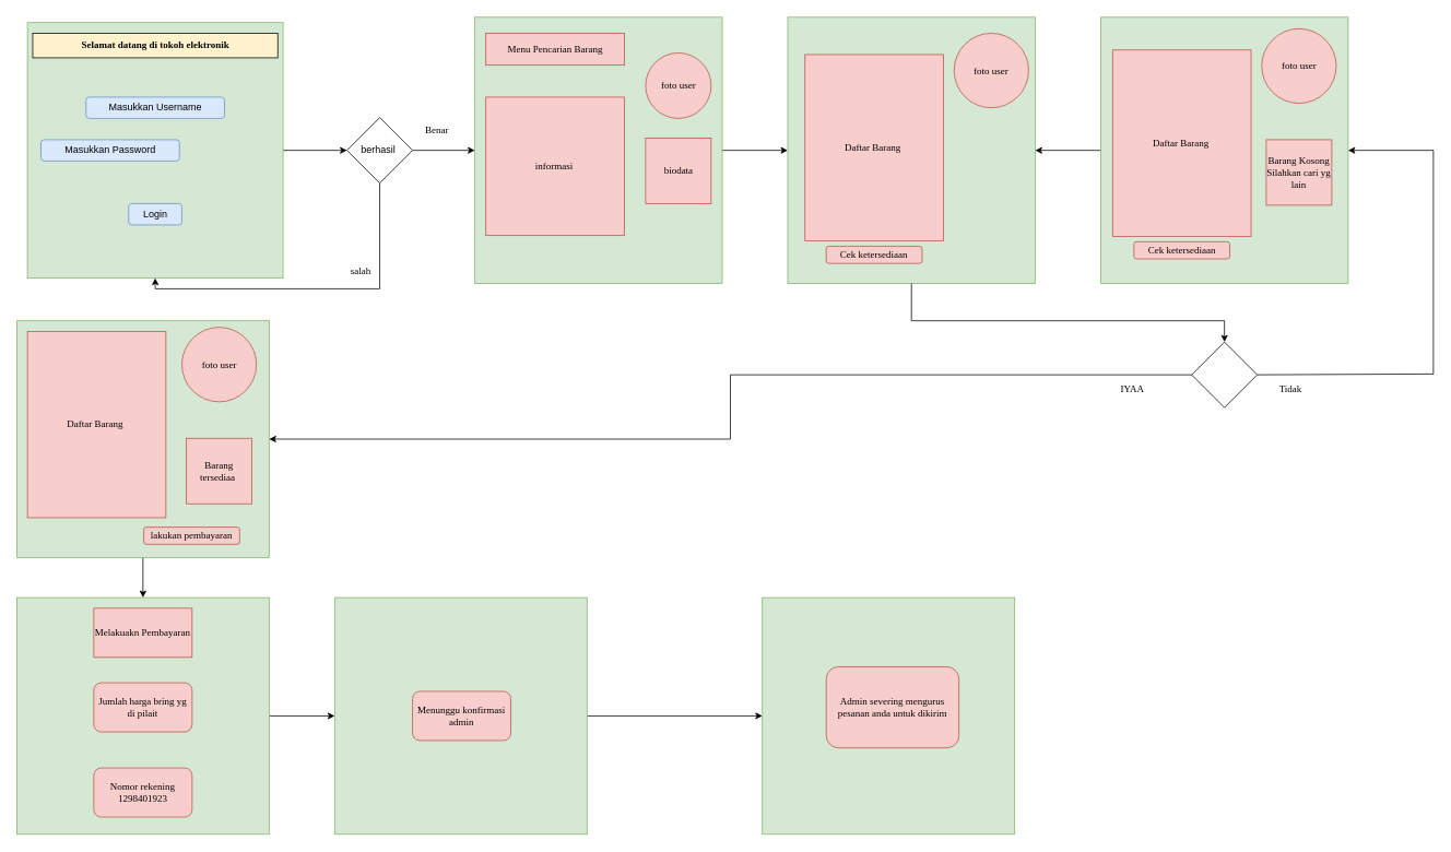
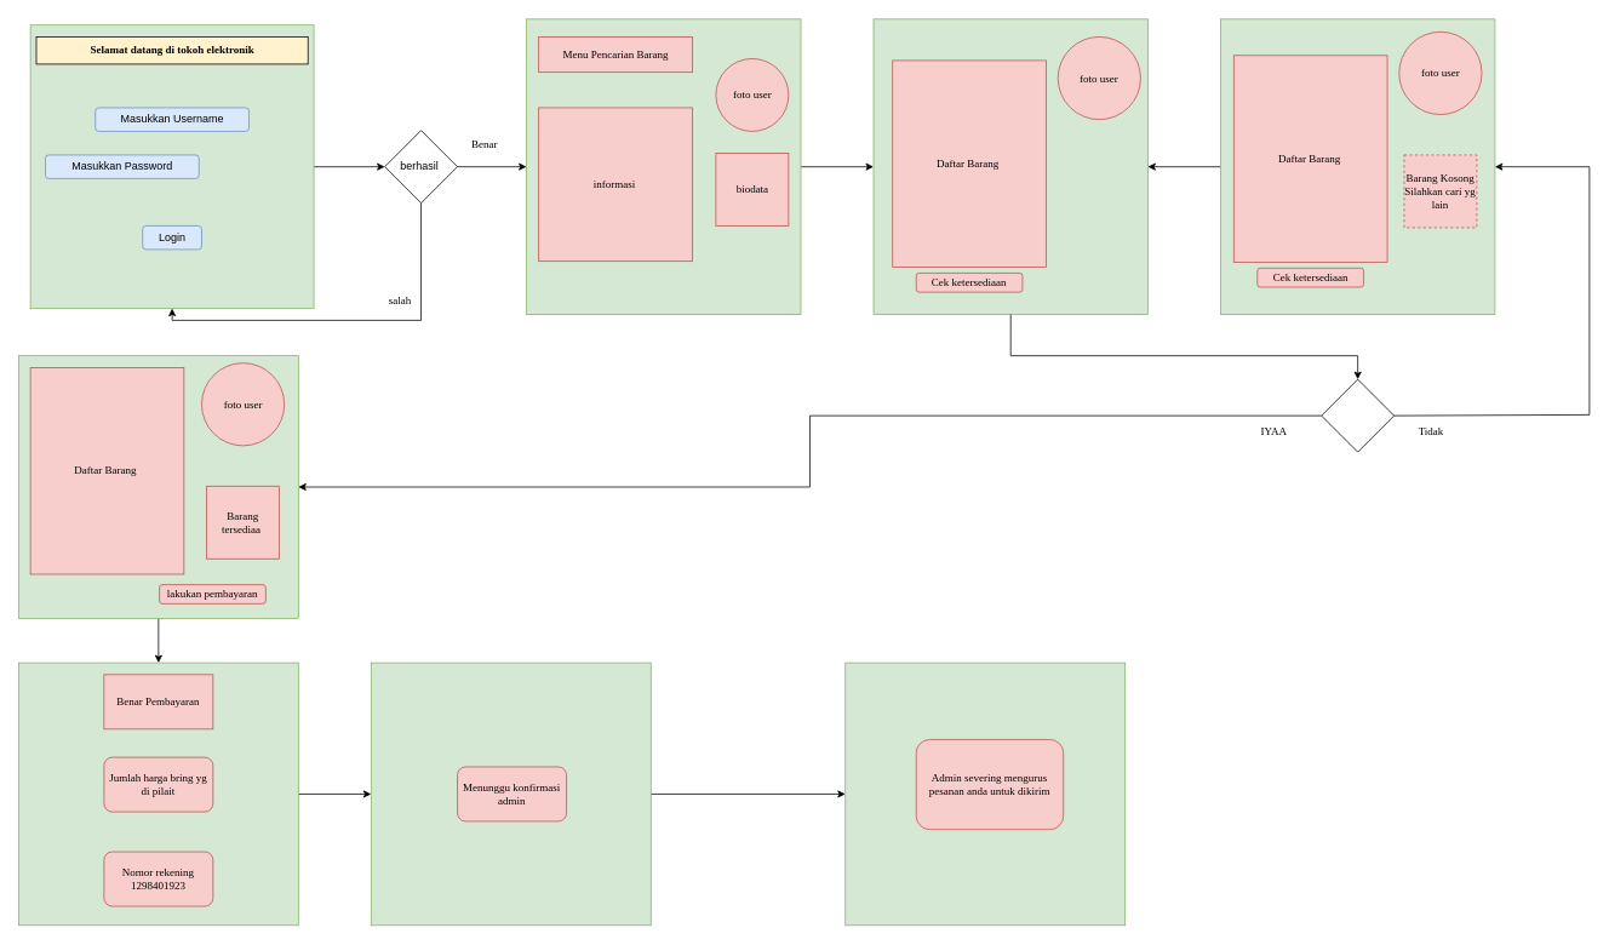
  <mxCell id="0" />
  <mxCell id="1" parent="0" />
  <mxCell id="2" value="" style="edgeStyle=orthogonalEdgeStyle;rounded=0;orthogonalLoop=1;jettySize=auto;html=1;fontFamily=Comic Sans MS;" edge="1" parent="1" source="3" target="9"><mxGeometry relative="1" as="geometry" /></mxCell>
  <mxCell id="3" value="" style="whiteSpace=wrap;html=1;aspect=fixed;fillColor=#d5e8d4;strokeColor=#82b366;" vertex="1" parent="1"><mxGeometry x="33" y="27" width="312" height="312" as="geometry" /></mxCell>
  <mxCell id="4" value="Selamat datang di tokoh elektronik" style="text;html=1;strokeColor=#000000;fillColor=#fff2cc;align=center;verticalAlign=middle;whiteSpace=wrap;rounded=0;fontStyle=1;fontFamily=Comic Sans MS;" vertex="1" parent="1"><mxGeometry x="39.5" y="40" width="299" height="30" as="geometry" /></mxCell>
  <mxCell id="5" value="Masukkan Username" style="rounded=1;whiteSpace=wrap;html=1;fillColor=#dae8fc;strokeColor=#6c8ebf;" vertex="1" parent="1"><mxGeometry x="104.5" y="118" width="169" height="26" as="geometry" /></mxCell>
  <mxCell id="6" value="Masukkan Password" style="rounded=1;whiteSpace=wrap;html=1;fillColor=#dae8fc;strokeColor=#6c8ebf;" vertex="1" parent="1"><mxGeometry x="49.5" y="170" width="169" height="26" as="geometry" /></mxCell>
  <mxCell id="7" value="Login" style="rounded=1;whiteSpace=wrap;html=1;fillColor=#dae8fc;strokeColor=#6c8ebf;" vertex="1" parent="1"><mxGeometry x="156.5" y="248" width="65" height="26" as="geometry" /></mxCell>
  <mxCell id="8" value="" style="edgeStyle=orthogonalEdgeStyle;rounded=0;orthogonalLoop=1;jettySize=auto;html=1;fontFamily=Comic Sans MS;" edge="1" parent="1" source="9" target="11"><mxGeometry relative="1" as="geometry" /></mxCell>
  <mxCell id="9" value="berhasil&amp;nbsp;" style="rhombus;whiteSpace=wrap;html=1;" vertex="1" parent="1"><mxGeometry x="423" y="143" width="80" height="80" as="geometry" /></mxCell>
  <mxCell id="10" value="" style="edgeStyle=orthogonalEdgeStyle;rounded=0;orthogonalLoop=1;jettySize=auto;html=1;fontFamily=Comic Sans MS;" edge="1" parent="1" source="11" target="19"><mxGeometry relative="1" as="geometry" /></mxCell>
  <mxCell id="11" value="" style="whiteSpace=wrap;html=1;fillColor=#d5e8d4;strokeColor=#82b366;" vertex="1" parent="1"><mxGeometry x="579" y="20.5" width="302" height="325" as="geometry" /></mxCell>
  <mxCell id="12" value="Menu Pencarian Barang" style="rounded=0;whiteSpace=wrap;html=1;fontFamily=Comic Sans MS;strokeColor=#b85450;fillColor=#f8cecc;" vertex="1" parent="1"><mxGeometry x="592.5" y="40" width="169" height="39" as="geometry" /></mxCell>
  <mxCell id="13" value="foto user" style="ellipse;whiteSpace=wrap;html=1;aspect=fixed;fontFamily=Comic Sans MS;strokeColor=#b85450;fillColor=#f8cecc;" vertex="1" parent="1"><mxGeometry x="787.5" y="64" width="80" height="80" as="geometry" /></mxCell>
  <mxCell id="14" value="informasi&amp;nbsp;" style="whiteSpace=wrap;html=1;aspect=fixed;fontFamily=Comic Sans MS;strokeColor=#b85450;fillColor=#f8cecc;" vertex="1" parent="1"><mxGeometry x="592.5" y="118" width="169" height="169" as="geometry" /></mxCell>
  <mxCell id="15" value="biodata" style="whiteSpace=wrap;html=1;aspect=fixed;fontFamily=Comic Sans MS;strokeColor=#b85450;fillColor=#f8cecc;" vertex="1" parent="1"><mxGeometry x="787.5" y="168" width="80" height="80" as="geometry" /></mxCell>
  <mxCell id="16" value="Benar" style="text;html=1;strokeColor=none;fillColor=none;align=center;verticalAlign=middle;whiteSpace=wrap;rounded=0;fontFamily=Comic Sans MS;" vertex="1" parent="1"><mxGeometry x="503" y="144" width="60" height="30" as="geometry" /></mxCell>
  <mxCell id="17" value="" style="endArrow=classic;html=1;rounded=0;fontFamily=Comic Sans MS;exitX=0.5;exitY=1;exitDx=0;exitDy=0;" edge="1" parent="1" source="9" target="3"><mxGeometry width="50" height="50" relative="1" as="geometry"><mxPoint x="371" y="402" as="sourcePoint" /><mxPoint x="202" y="391" as="targetPoint" /><Array as="points"><mxPoint x="463" y="352" /><mxPoint x="189" y="352" /></Array></mxGeometry></mxCell>
  <mxCell id="18" value="salah" style="text;html=1;strokeColor=none;fillColor=none;align=center;verticalAlign=middle;whiteSpace=wrap;rounded=0;fontFamily=Comic Sans MS;" vertex="1" parent="1"><mxGeometry x="410" y="315.5" width="60" height="30" as="geometry" /></mxCell>
  <mxCell id="19" value="" style="whiteSpace=wrap;html=1;fillColor=#d5e8d4;strokeColor=#82b366;" vertex="1" parent="1"><mxGeometry x="961" y="20.5" width="302" height="325" as="geometry" /></mxCell>
  <mxCell id="20" value="Daftar Barang&amp;nbsp;" style="rounded=0;whiteSpace=wrap;html=1;fontFamily=Comic Sans MS;strokeColor=#b85450;fillColor=#f8cecc;" vertex="1" parent="1"><mxGeometry x="982" y="66" width="169" height="227.5" as="geometry" /></mxCell>
  <mxCell id="21" value="foto user" style="ellipse;whiteSpace=wrap;html=1;aspect=fixed;fontFamily=Comic Sans MS;strokeColor=#b85450;fillColor=#f8cecc;" vertex="1" parent="1"><mxGeometry x="1164" y="40" width="91" height="91" as="geometry" /></mxCell>
  <mxCell id="22" value="Cek ketersediaan" style="rounded=1;whiteSpace=wrap;html=1;fontFamily=Comic Sans MS;strokeColor=#b85450;fillColor=#f8cecc;" vertex="1" parent="1"><mxGeometry x="1008" y="300" width="117" height="21" as="geometry" /></mxCell>
  <mxCell id="23" value="" style="edgeStyle=orthogonalEdgeStyle;rounded=0;orthogonalLoop=1;jettySize=auto;html=1;fontFamily=Comic Sans MS;" edge="1" parent="1" source="19" target="27"><mxGeometry relative="1" as="geometry"><Array as="points"><mxPoint x="1112" y="391" /><mxPoint x="1494" y="391" /></Array></mxGeometry></mxCell>
  <mxCell id="24" value="" style="edgeStyle=orthogonalEdgeStyle;rounded=0;orthogonalLoop=1;jettySize=auto;html=1;fontFamily=Comic Sans MS;" edge="1" parent="1" source="25" target="19"><mxGeometry relative="1" as="geometry" /></mxCell>
  <mxCell id="25" value="" style="whiteSpace=wrap;html=1;fillColor=#d5e8d4;strokeColor=#82b366;" vertex="1" parent="1"><mxGeometry x="1343" y="20.5" width="302" height="325" as="geometry" /></mxCell>
  <mxCell id="26" value="" style="edgeStyle=orthogonalEdgeStyle;rounded=0;orthogonalLoop=1;jettySize=auto;html=1;fontFamily=Comic Sans MS;" edge="1" parent="1" source="27" target="29"><mxGeometry relative="1" as="geometry" /></mxCell>
  <mxCell id="27" value="" style="rhombus;whiteSpace=wrap;html=1;" vertex="1" parent="1"><mxGeometry x="1454" y="417" width="80" height="80" as="geometry" /></mxCell>
  <mxCell id="28" value="" style="edgeStyle=orthogonalEdgeStyle;rounded=0;orthogonalLoop=1;jettySize=auto;html=1;fontFamily=Comic Sans MS;" edge="1" parent="1" source="29" target="42"><mxGeometry relative="1" as="geometry" /></mxCell>
  <mxCell id="29" value="" style="whiteSpace=wrap;html=1;fillColor=#d5e8d4;strokeColor=#82b366;" vertex="1" parent="1"><mxGeometry x="20" y="391" width="308" height="289" as="geometry" /></mxCell>
  <mxCell id="30" value="" style="endArrow=classic;html=1;rounded=0;fontFamily=Comic Sans MS;exitX=1;exitY=0.5;exitDx=0;exitDy=0;" edge="1" parent="1" source="27" target="25"><mxGeometry width="50" height="50" relative="1" as="geometry"><mxPoint x="1151" y="350" as="sourcePoint" /><mxPoint x="1749" y="170" as="targetPoint" /><Array as="points"><mxPoint x="1749" y="456" /><mxPoint x="1749" y="183" /></Array></mxGeometry></mxCell>
  <mxCell id="31" value="Daftar Barang&amp;nbsp;" style="rounded=0;whiteSpace=wrap;html=1;fontFamily=Comic Sans MS;strokeColor=#b85450;fillColor=#f8cecc;" vertex="1" parent="1"><mxGeometry x="1357.5" y="60.5" width="169" height="227.5" as="geometry" /></mxCell>
  <mxCell id="32" value="foto user" style="ellipse;whiteSpace=wrap;html=1;aspect=fixed;fontFamily=Comic Sans MS;strokeColor=#b85450;fillColor=#f8cecc;" vertex="1" parent="1"><mxGeometry x="1539.5" y="34.5" width="91" height="91" as="geometry" /></mxCell>
  <mxCell id="33" value="Cek ketersediaan" style="rounded=1;whiteSpace=wrap;html=1;fontFamily=Comic Sans MS;strokeColor=#b85450;fillColor=#f8cecc;" vertex="1" parent="1"><mxGeometry x="1383.5" y="294.5" width="117" height="21" as="geometry" /></mxCell>
- <mxCell id="34" value="Barang Kosong Silahkan cari yg lain" style="whiteSpace=wrap;html=1;aspect=fixed;fontFamily=Comic Sans MS;strokeColor=#b85450;fillColor=#f8cecc;" vertex="1" parent="1"><mxGeometry x="1545" y="170" width="80" height="80" as="geometry" /></mxCell>
+ <mxCell id="34" value="Barang Kosong Silahkan cari yg lain" style="whiteSpace=wrap;html=1;aspect=fixed;fontFamily=Comic Sans MS;strokeColor=#b85450;fillColor=#f8cecc;dashed=1;" vertex="1" parent="1"><mxGeometry x="1545" y="170" width="80" height="80" as="geometry" /></mxCell>
  <mxCell id="35" value="Daftar Barang&amp;nbsp;" style="rounded=0;whiteSpace=wrap;html=1;fontFamily=Comic Sans MS;strokeColor=#b85450;fillColor=#f8cecc;" vertex="1" parent="1"><mxGeometry x="33" y="404" width="169" height="227.5" as="geometry" /></mxCell>
  <mxCell id="36" value="foto user" style="ellipse;whiteSpace=wrap;html=1;aspect=fixed;fontFamily=Comic Sans MS;strokeColor=#b85450;fillColor=#f8cecc;" vertex="1" parent="1"><mxGeometry x="221.5" y="399" width="91" height="91" as="geometry" /></mxCell>
  <mxCell id="37" value="lakukan pembayaran" style="rounded=1;whiteSpace=wrap;html=1;fontFamily=Comic Sans MS;strokeColor=#b85450;fillColor=#f8cecc;" vertex="1" parent="1"><mxGeometry x="175" y="643" width="117" height="21" as="geometry" /></mxCell>
  <mxCell id="38" value="Barang tersediaa&amp;nbsp;" style="whiteSpace=wrap;html=1;aspect=fixed;fontFamily=Comic Sans MS;strokeColor=#b85450;fillColor=#f8cecc;" vertex="1" parent="1"><mxGeometry x="227" y="534.5" width="80" height="80" as="geometry" /></mxCell>
- <mxCell id="39" value="IYAA" style="text;html=1;strokeColor=none;fillColor=none;align=center;verticalAlign=middle;whiteSpace=wrap;rounded=0;fontFamily=Comic Sans MS;" vertex="1" parent="1"><mxGeometry x="1352" y="460" width="60" height="30" as="geometry" /></mxCell>
+ <mxCell id="39" value="IYAA" style="text;html=1;strokeColor=none;fillColor=none;align=center;verticalAlign=middle;whiteSpace=wrap;rounded=0;fontFamily=Comic Sans MS;" vertex="1" parent="1"><mxGeometry x="1372" y="460" width="60" height="30" as="geometry" /></mxCell>
  <mxCell id="40" value="Tidak" style="text;html=1;strokeColor=none;fillColor=none;align=center;verticalAlign=middle;whiteSpace=wrap;rounded=0;fontFamily=Comic Sans MS;" vertex="1" parent="1"><mxGeometry x="1545" y="460" width="60" height="30" as="geometry" /></mxCell>
  <mxCell id="41" value="" style="edgeStyle=orthogonalEdgeStyle;rounded=0;orthogonalLoop=1;jettySize=auto;html=1;fontFamily=Comic Sans MS;" edge="1" parent="1" source="42" target="47"><mxGeometry relative="1" as="geometry" /></mxCell>
  <mxCell id="42" value="" style="whiteSpace=wrap;html=1;fillColor=#d5e8d4;strokeColor=#82b366;" vertex="1" parent="1"><mxGeometry x="20" y="729" width="308" height="289" as="geometry" /></mxCell>
- <mxCell id="43" value="Melakuakn Pembayaran" style="rounded=0;whiteSpace=wrap;html=1;fontFamily=Comic Sans MS;strokeColor=#b85450;fillColor=#f8cecc;" vertex="1" parent="1"><mxGeometry x="114" y="742" width="120" height="60" as="geometry" /></mxCell>
+ <mxCell id="43" value="Benar Pembayaran" style="rounded=0;whiteSpace=wrap;html=1;fontFamily=Comic Sans MS;strokeColor=#b85450;fillColor=#f8cecc;" vertex="1" parent="1"><mxGeometry x="114" y="742" width="120" height="60" as="geometry" /></mxCell>
  <mxCell id="44" value="Nomor rekening&lt;br&gt;1298401923" style="rounded=1;whiteSpace=wrap;html=1;fontFamily=Comic Sans MS;strokeColor=#b85450;fillColor=#f8cecc;" vertex="1" parent="1"><mxGeometry x="114" y="937" width="120" height="60" as="geometry" /></mxCell>
  <mxCell id="45" value="Jumlah harga bring yg di pilait" style="rounded=1;whiteSpace=wrap;html=1;fontFamily=Comic Sans MS;strokeColor=#b85450;fillColor=#f8cecc;" vertex="1" parent="1"><mxGeometry x="114" y="833" width="120" height="60" as="geometry" /></mxCell>
  <mxCell id="46" value="" style="edgeStyle=orthogonalEdgeStyle;rounded=0;orthogonalLoop=1;jettySize=auto;html=1;fontFamily=Comic Sans MS;" edge="1" parent="1" source="47" target="49"><mxGeometry relative="1" as="geometry" /></mxCell>
  <mxCell id="47" value="" style="whiteSpace=wrap;html=1;fillColor=#d5e8d4;strokeColor=#82b366;" vertex="1" parent="1"><mxGeometry x="408" y="729" width="308" height="289" as="geometry" /></mxCell>
  <mxCell id="48" value="Menunggu konfirmasi admin" style="rounded=1;whiteSpace=wrap;html=1;fontFamily=Comic Sans MS;strokeColor=#b85450;fillColor=#f8cecc;" vertex="1" parent="1"><mxGeometry x="503" y="843.5" width="120" height="60" as="geometry" /></mxCell>
  <mxCell id="49" value="" style="whiteSpace=wrap;html=1;fillColor=#d5e8d4;strokeColor=#82b366;" vertex="1" parent="1"><mxGeometry x="930" y="729" width="308" height="289" as="geometry" /></mxCell>
  <mxCell id="50" value="Admin severing mengurus pesanan anda untuk dikirim" style="rounded=1;whiteSpace=wrap;html=1;fontFamily=Comic Sans MS;strokeColor=#b85450;fillColor=#f8cecc;" vertex="1" parent="1"><mxGeometry x="1008" y="813.5" width="162" height="99" as="geometry" /></mxCell>
